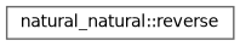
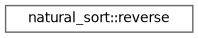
  digraph {
    rankdir=LR
-   n1 [color=grey40 fillcolor=white fontname=Helvetica fontsize=10 height=0.2 label="natural_natural::reverse" shape=box style=filled width=0.4]
+   n1 [color=grey40 fillcolor=white fontname=Helvetica fontsize=10 height=0.2 label="natural_sort::reverse" shape=box style=filled width=0.4]
  }
